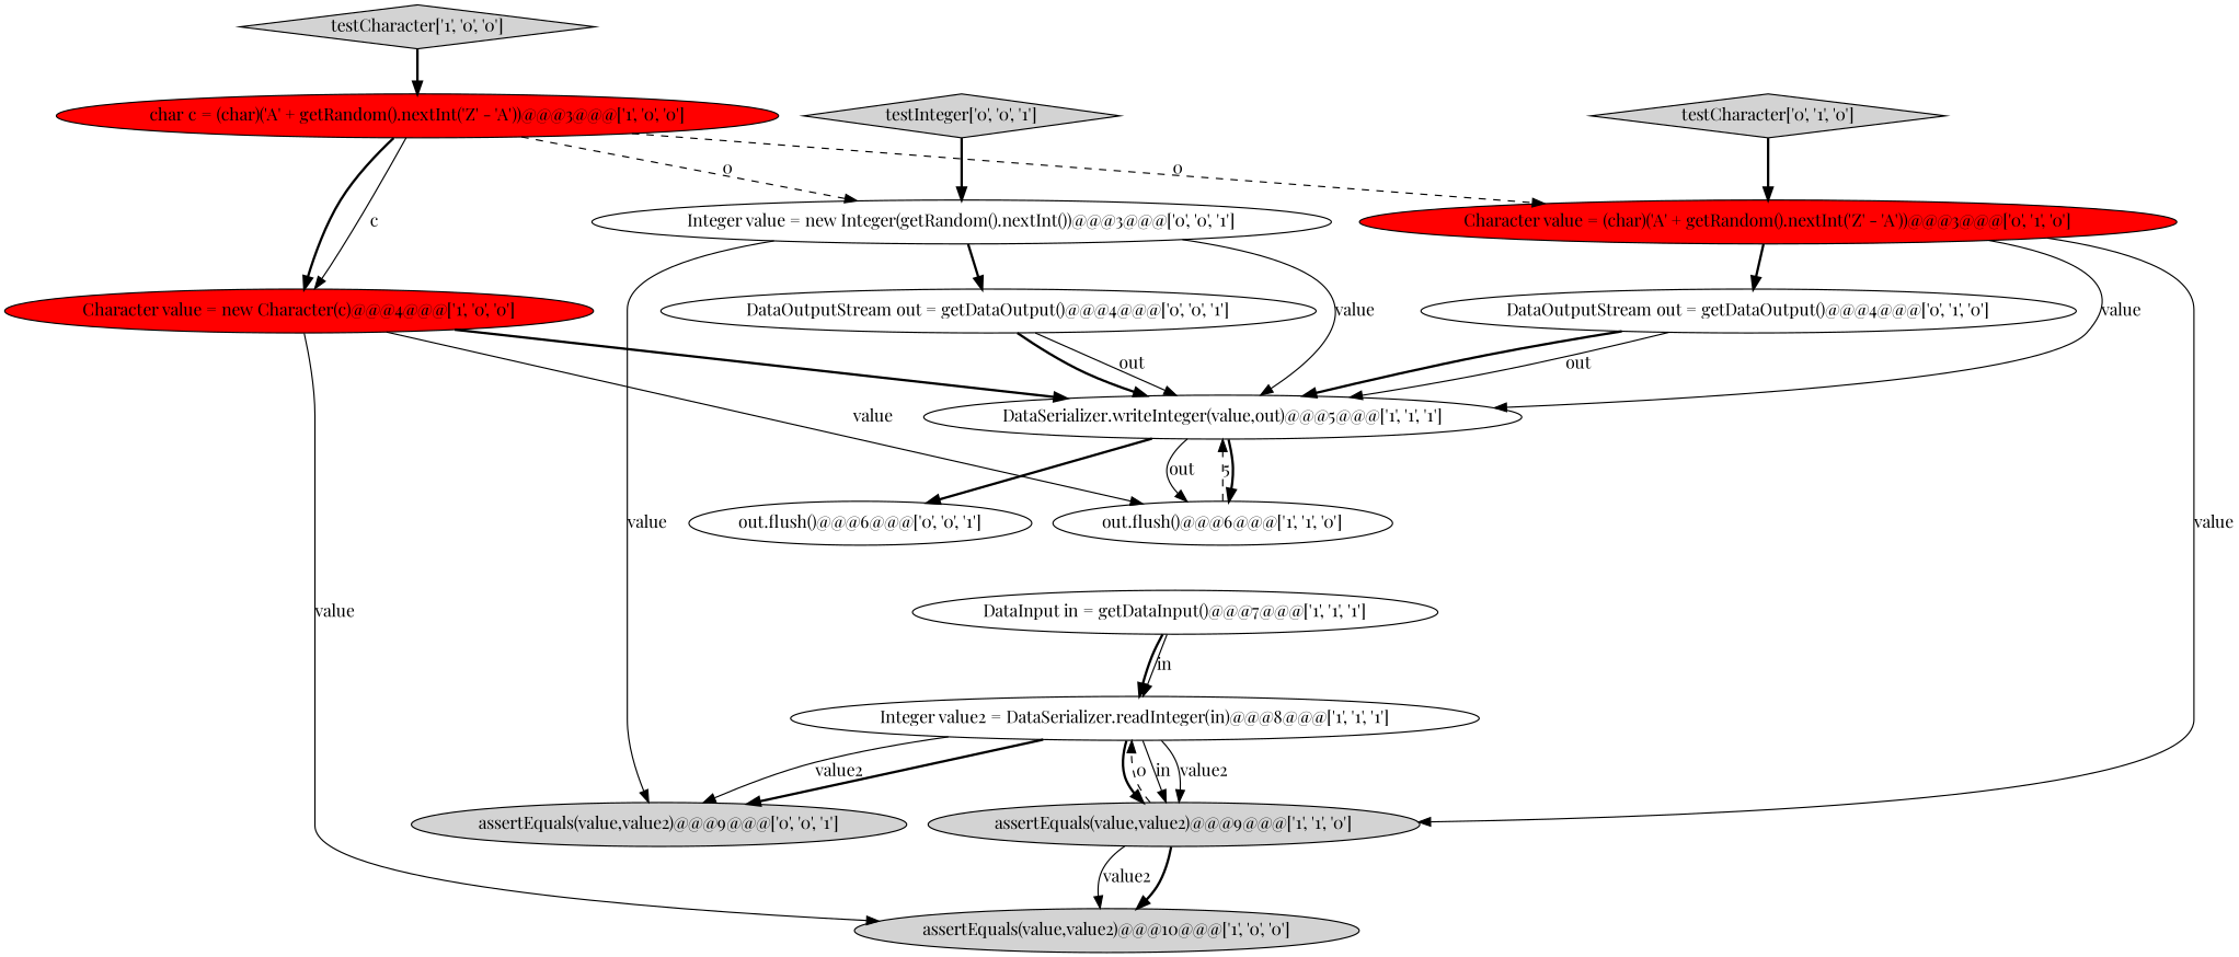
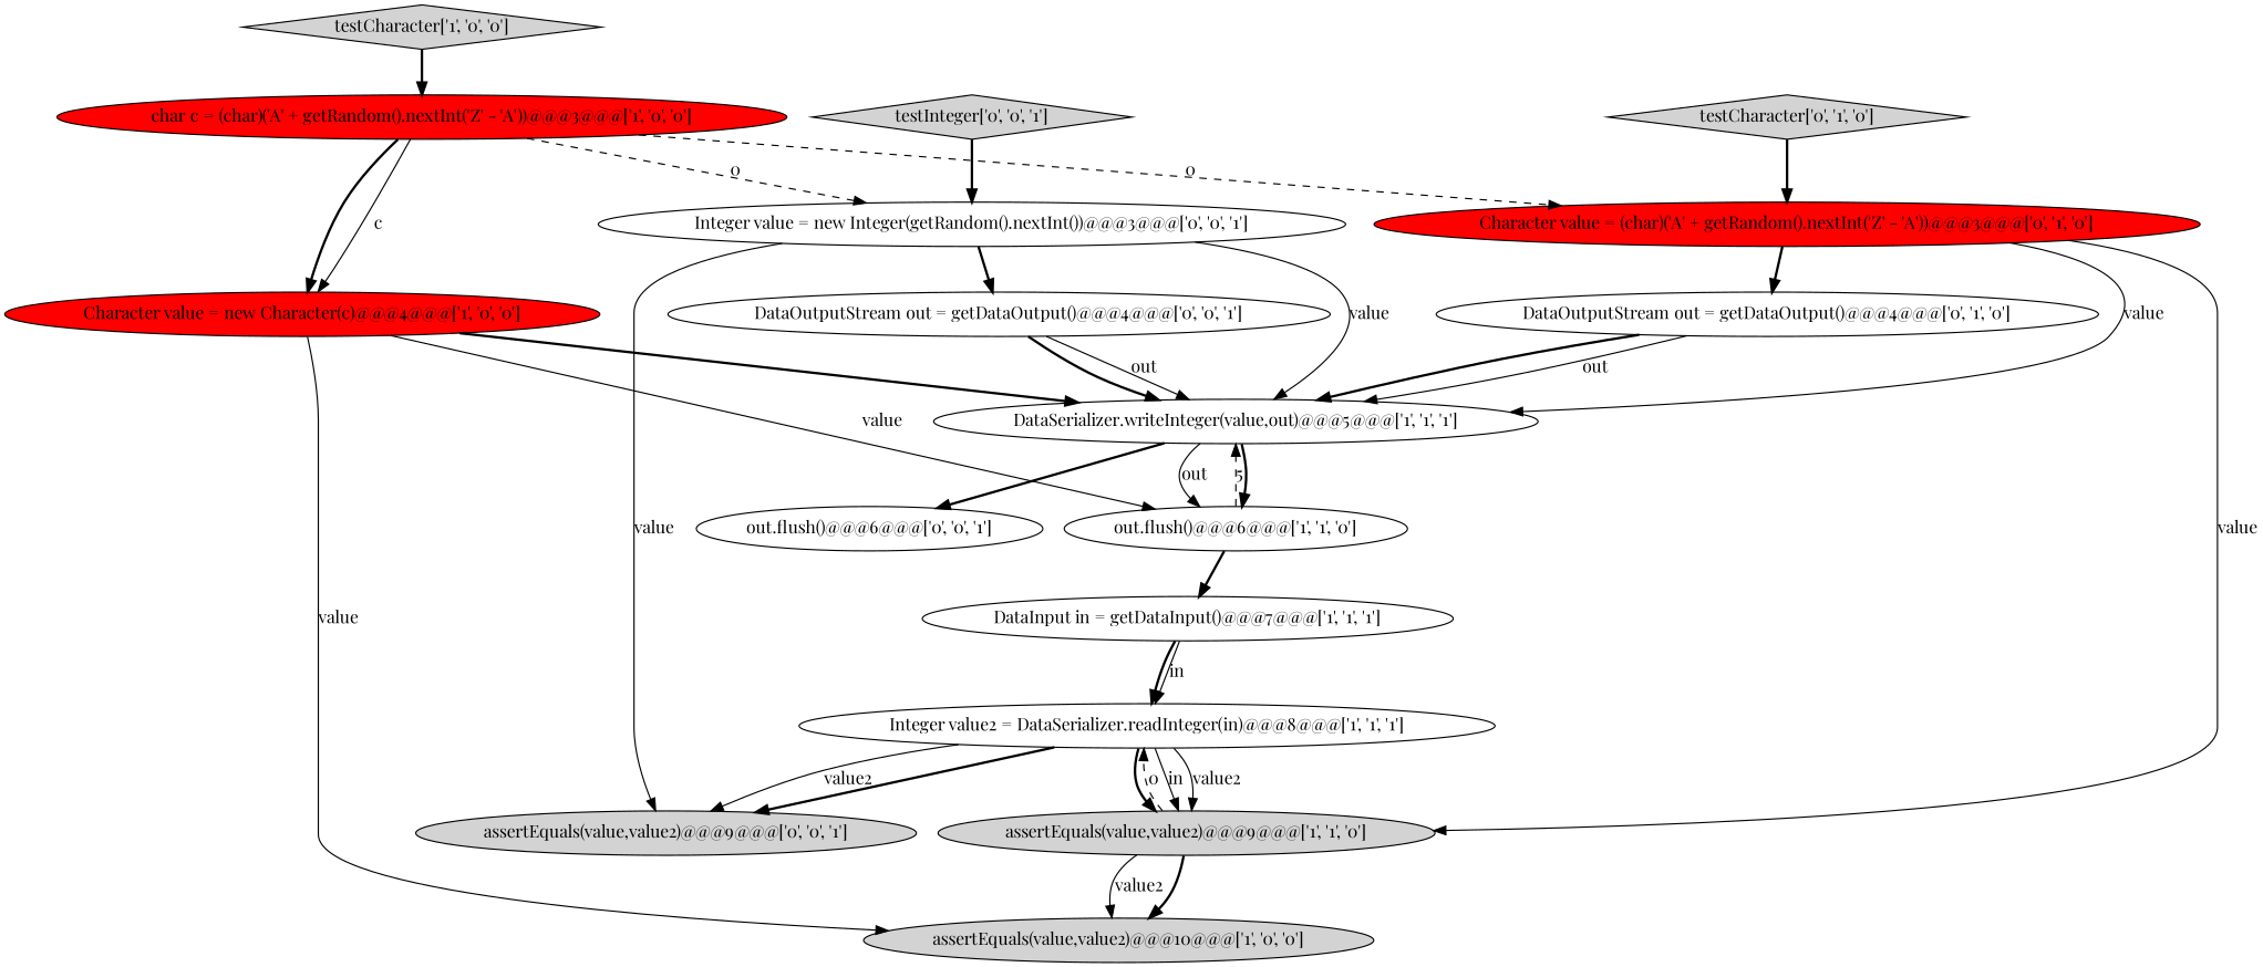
  digraph {
    fontname="Playfair Display"
    node [fillcolor=white fontname="Playfair Display" shape=ellipse style=filled]
    edge [fontname="Playfair Display" style=bold]
    n1 [label="DataOutputStream out = getDataOutput()@@@4@@@['0', '1', '0']"]
    n2 [label="DataSerializer.writeInteger(value,out)@@@5@@@['1', '1', '1']"]
    n3 [label="out.flush()@@@6@@@['1', '1', '0']"]
    n4 [label="out.flush()@@@6@@@['0', '0', '1']"]
    n5 [fillcolor=lightgray label="assertEquals(value,value2)@@@9@@@['1', '1', '0']"]
    n6 [label="Integer value2 = DataSerializer.readInteger(in)@@@8@@@['1', '1', '1']"]
    n7 [fillcolor=lightgray label="assertEquals(value,value2)@@@10@@@['1', '0', '0']"]
    n8 [fillcolor=lightgray label="assertEquals(value,value2)@@@9@@@['0', '0', '1']"]
    n9 [fillcolor=lightgray label="testCharacter['0', '1', '0']" shape=diamond]
    n10 [fillcolor=red label="Character value = (char)('A' + getRandom().nextInt('Z' - 'A'))@@@3@@@['0', '1', '0']"]
    n11 [fillcolor=lightgray label="testInteger['0', '0', '1']" shape=diamond]
    n12 [label="Integer value = new Integer(getRandom().nextInt())@@@3@@@['0', '0', '1']"]
    n13 [label="DataOutputStream out = getDataOutput()@@@4@@@['0', '0', '1']"]
    n14 [fillcolor=red label="char c = (char)('A' + getRandom().nextInt('Z' - 'A'))@@@3@@@['1', '0', '0']"]
    n15 [fillcolor=red label="Character value = new Character(c)@@@4@@@['1', '0', '0']"]
    n16 [label="DataInput in = getDataInput()@@@7@@@['1', '1', '1']"]
    n17 [fillcolor=lightgray label="testCharacter['1', '0', '0']" shape=diamond]
    n1 -> n2 [label=out style=solid]
    n1 -> n2
    n2 -> n3
    n2 -> n3 [label=out style=solid]
    n2 -> n4
    n3 -> n2 [label=5 style=dashed]
+   n3 -> n16
    n5 -> n6 [label=0 style=dashed]
    n5 -> n7
    n5 -> n7 [label=value2 style=solid]
    n6 -> n5 [label=in style=solid]
    n6 -> n5 [label=value2 style=solid]
    n6 -> n5
    n6 -> n8
    n6 -> n8 [label=value2 style=solid]
    n9 -> n10
    n10 -> n1
    n10 -> n2 [label=value style=solid]
    n10 -> n5 [label=value style=solid]
    n11 -> n12
    n12 -> n2 [label=value style=solid]
    n12 -> n8 [label=value style=solid]
    n12 -> n13
    n13 -> n2 [label=out style=solid]
    n13 -> n2
    n14 -> n10 [label=0 style=dashed]
    n14 -> n12 [label=0 style=dashed]
    n14 -> n15 [label=c style=solid]
    n14 -> n15
    n15 -> n2
    n15 -> n3 [label=value style=solid]
    n15 -> n7 [label=value style=solid]
    n16 -> n6
    n16 -> n6 [label=in style=solid]
    n17 -> n14
  }
